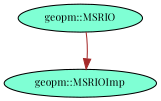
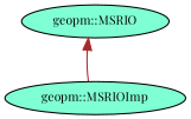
  digraph {
    fontname="Playfair Display"
    node [color=black fillcolor=aquamarine fontname="Playfair Display" fontsize=10 shape=ellipse style=filled]
    n1 [fontcolor=black height=0.2 label="geopm::MSRIO" width=0.4]
    n2 [height=0.2 label="geopm::MSRIOImp" width=0.4]
-   n2 -> n1 [color=brown dir=back fontname="Playfair Display" fontsize=10 labelfontname=Helvetica labelfontsize=10 style=solid]
+   n1 -> n2 [color=brown dir=back fontname="Playfair Display" fontsize=10 labelfontname=Helvetica labelfontsize=10 style=solid]
  }
